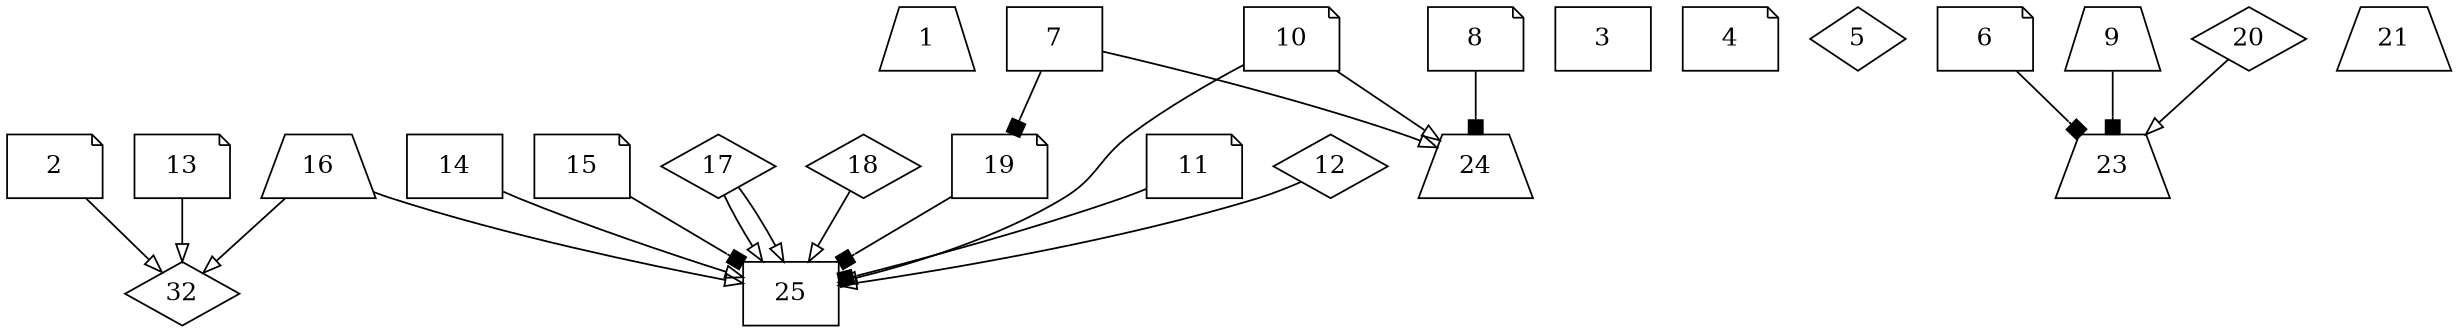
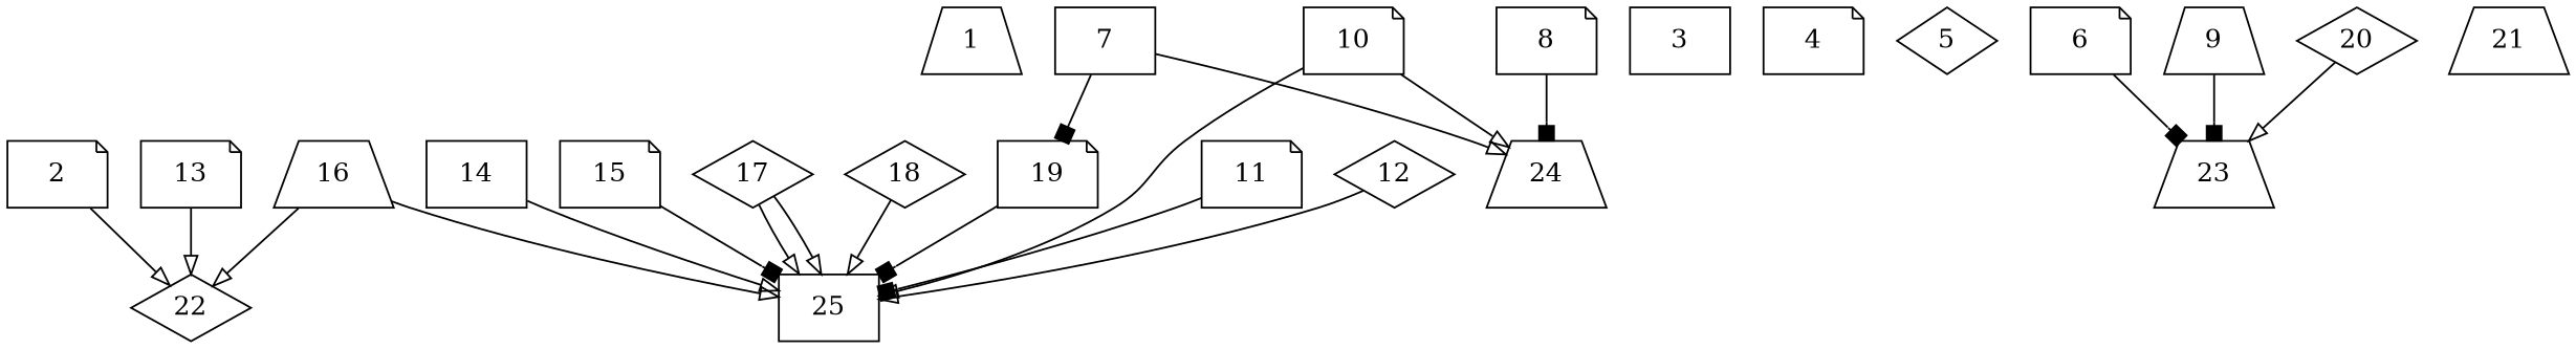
  digraph {
    node [alpha=0.19 shape=note]
    edge [arrowhead=onormal]
    1 [alpha=0.05 expect_size=42596352 shape=trapezium]
    2 [alpha=0.07 expect_size=50811904]
-   22 [alpha=0.02 expect_size=49043456 shape=diamond label=32]
+   22 [alpha=0.02 expect_size=49043456 shape=diamond]
    3 [alpha=0.20 expect_size=29544448 shape=box]
    4 [expect_size=21179392]
    5 [alpha=0.08 expect_size=52340736 shape=diamond]
    6 [alpha=0.01 expect_size=33100800]
    23 [alpha=0.07 expect_size=19082240 shape=trapezium]
    7 [alpha=0.11 expect_size=41954304 shape=box]
    24 [expect_size=39517184 shape=trapezium]
    19 [alpha=0.11 expect_size=15069184]
    25 [alpha=0.11 expect_size=12638208 shape=box]
    8 [alpha=0.00 expect_size=40201216]
    9 [expect_size=41712640 shape=trapezium]
    10 [alpha=0.16 expect_size=46958592]
    11 [alpha=0.20 expect_size=35720192]
    12 [alpha=0.07 expect_size=48435200 shape=diamond]
    13 [alpha=0.09 expect_size=17091584]
    14 [alpha=0.09 expect_size=16158720 shape=box]
    15 [alpha=0.01 expect_size=14486528]
    16 [alpha=0.08 expect_size=33556480 shape=trapezium]
    17 [expect_size=36403200 shape=diamond]
    18 [alpha=0.13 expect_size=14137344 shape=diamond]
    20 [alpha=0.11 expect_size=12284928 shape=diamond]
    21 [alpha=0.06 expect_size=49597440 shape=trapezium]
    2 -> 22
    6 -> 23 [arrowhead=box]
    7 -> 24
    7 -> 19 [arrowhead=box]
    19 -> 25 [arrowhead=box]
    8 -> 24 [arrowhead=box]
    9 -> 23 [arrowhead=box]
    10 -> 24
    10 -> 25
    11 -> 25 [arrowhead=box]
    12 -> 25
    13 -> 22
    14 -> 25
    15 -> 25 [arrowhead=box]
    16 -> 22
    16 -> 25
    17 -> 25
    17 -> 25
    18 -> 25
    20 -> 23
  }
